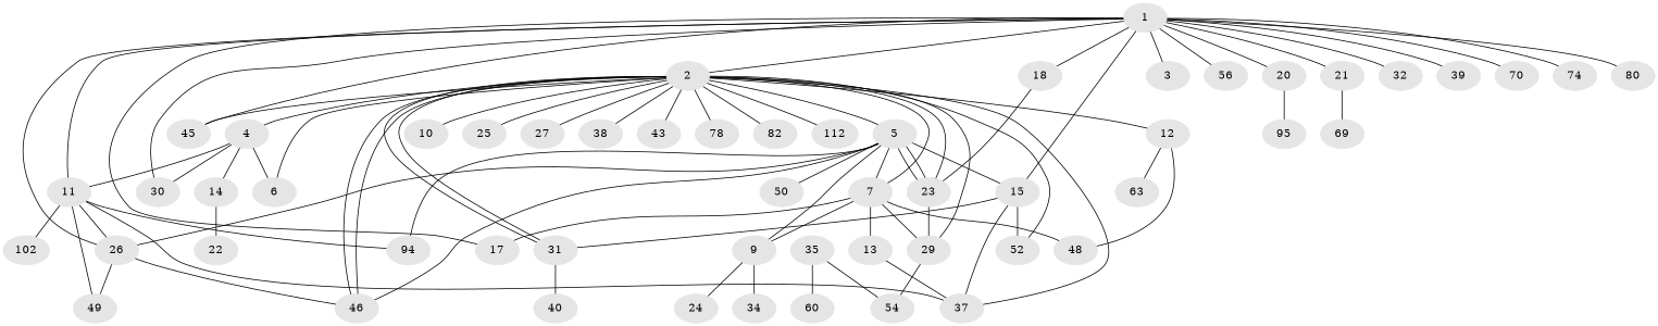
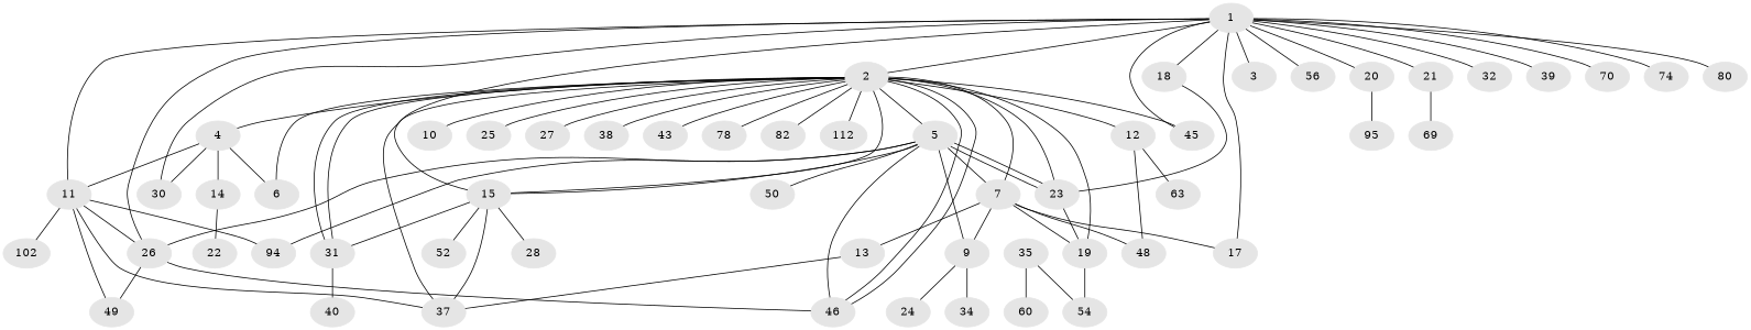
  graph {
    node [color=gray90 style=filled]
    1
    2
    3
    11 [super="+54+104"]
    15 [super="+97+91+55+58+57"]
    n6 [label=56 super="+99"]
    17 [super="+84+68"]
    18
    20
    21
    26 [super="+36+89"]
    30
    32
    39
    45 [super="+61"]
    70
    74
    80
    4
    5
    6
    7 [super="+88+96+42+8+44"]
    10
    12
    23 [super="+33+66+47+101+62+59"]
    25
    27
-   29 [super="+98"]
+   29 [super="+98" label=19]
    31
    37 [super="+73+103"]
    38
    43
    46 [super="+65"]
    78
    82
    112
    94
    49 [super="+100"]
    102
+   28
    52
    95
    69
    n44 [label=54 super="+109+67"]
    35
    60 [super="+86"]
    14 [super="+87+81"]
    9 [super="+19"]
    50
    13
    48 [super="+75"]
    63
    40
    22 [super="+111+51"]
    24
    34 [super="+41"]
    1 -- 2
    1 -- 3
    1 -- 11
    1 -- 15 [weight=2]
    1 -- n6
    1 -- 17
    1 -- 18
    1 -- 20
    1 -- 21
    1 -- 26
    1 -- 30
    1 -- 32
    1 -- 39
    1 -- 45
    1 -- 70
    1 -- 74
    1 -- 80
-   2 -- 52 [weight=2]
+   2 -- 15 [weight=2]
    2 -- 45 [weight=2]
    2 -- 4
    2 -- 5
    2 -- 6
    2 -- 7
    2 -- 10
    2 -- 12
    2 -- 23 [weight=2]
    2 -- 25
    2 -- 27
    2 -- 29
    2 -- 31
    2 -- 31
    2 -- 37
    2 -- 38
    2 -- 43
    2 -- 46
    2 -- 46
    2 -- 78
    2 -- 82
    2 -- 112
    11 -- 26
    11 -- 37
    11 -- 94
    11 -- 49
    11 -- 102
    15 -- 31
    15 -- 37
+   15 -- 28
    15 -- 52
    18 -- 23
    20 -- 95
    21 -- 69
    26 -- 46
    26 -- 49
    4 -- 11
    4 -- 30
    4 -- 6
    4 -- 14
    5 -- 15
    5 -- 26
    5 -- 7
    5 -- 23
    5 -- 23
    5 -- 46
    5 -- 94
    5 -- 9
    5 -- 50
    7 -- 17
    7 -- 29
    7 -- 9
    7 -- 13
    7 -- 48 [weight=2]
    12 -- 48
    12 -- 63
    23 -- 29
    29 -- n44
    31 -- 40
    35 -- n44
    35 -- 60
    14 -- 22
    9 -- 24
    9 -- 34
    13 -- 37
  }
